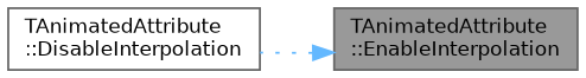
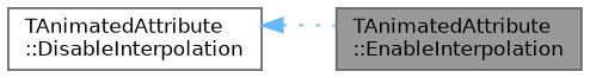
  digraph {
    rankdir=RL
    node [fontname=Helvetica fontsize=10 shape=box style=filled]
    n1 [color=gray40 fillcolor=grey60 fontcolor=black height=0.2 label="TAnimatedAttribute\l::EnableInterpolation" width=0.4]
    n2 [color=grey40 fillcolor=white height=0.2 label="TAnimatedAttribute\l::DisableInterpolation" width=0.4]
-   n1 -> n2 [color=steelblue1 dir=back fontname=Helvetica fontsize=10 labelfontname=Helvetica labelfontsize=10 style=dotted]
+   n2 -> n1 [color=steelblue1 dir=back fontname=Helvetica fontsize=10 labelfontname=Helvetica labelfontsize=10 style=dotted]
  }
